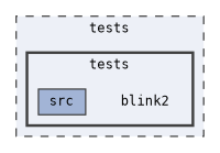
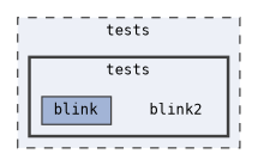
  digraph {
    compound=true
    fontname="DejaVu Sans Mono"
    node [fontname="DejaVu Sans Mono" fontsize=10]
    n1 [height=0.2 label=blink2 shape=plaintext width=0.4]
-   n2 [color=grey25 fillcolor="#a2b4d6" height=0.2 label=src shape=box style=filled width=0.4]
+   n2 [color=grey25 fillcolor="#a2b4d6" height=0.2 label=blink shape=box style=filled width=0.4]
    subgraph cluster_1 {
      bgcolor="#edf0f7"
      fontsize=10
      label=tests
      pencolor=grey25
      style="filled,dashed"
      subgraph cluster_2 {
        bgcolor="#edf0f7"
        fontsize=10
        pencolor=grey25
        style="filled,bold"
        n1
        n2
      }
    }
  }
